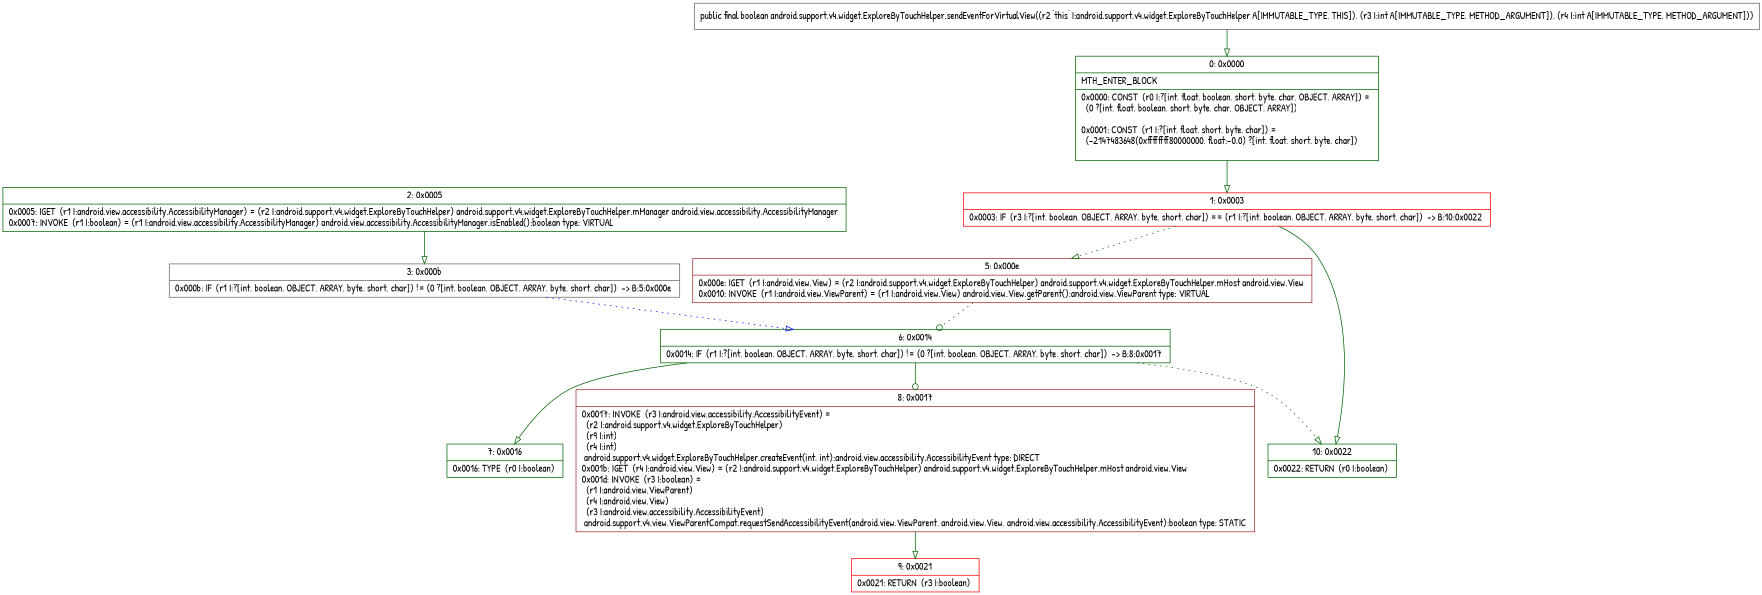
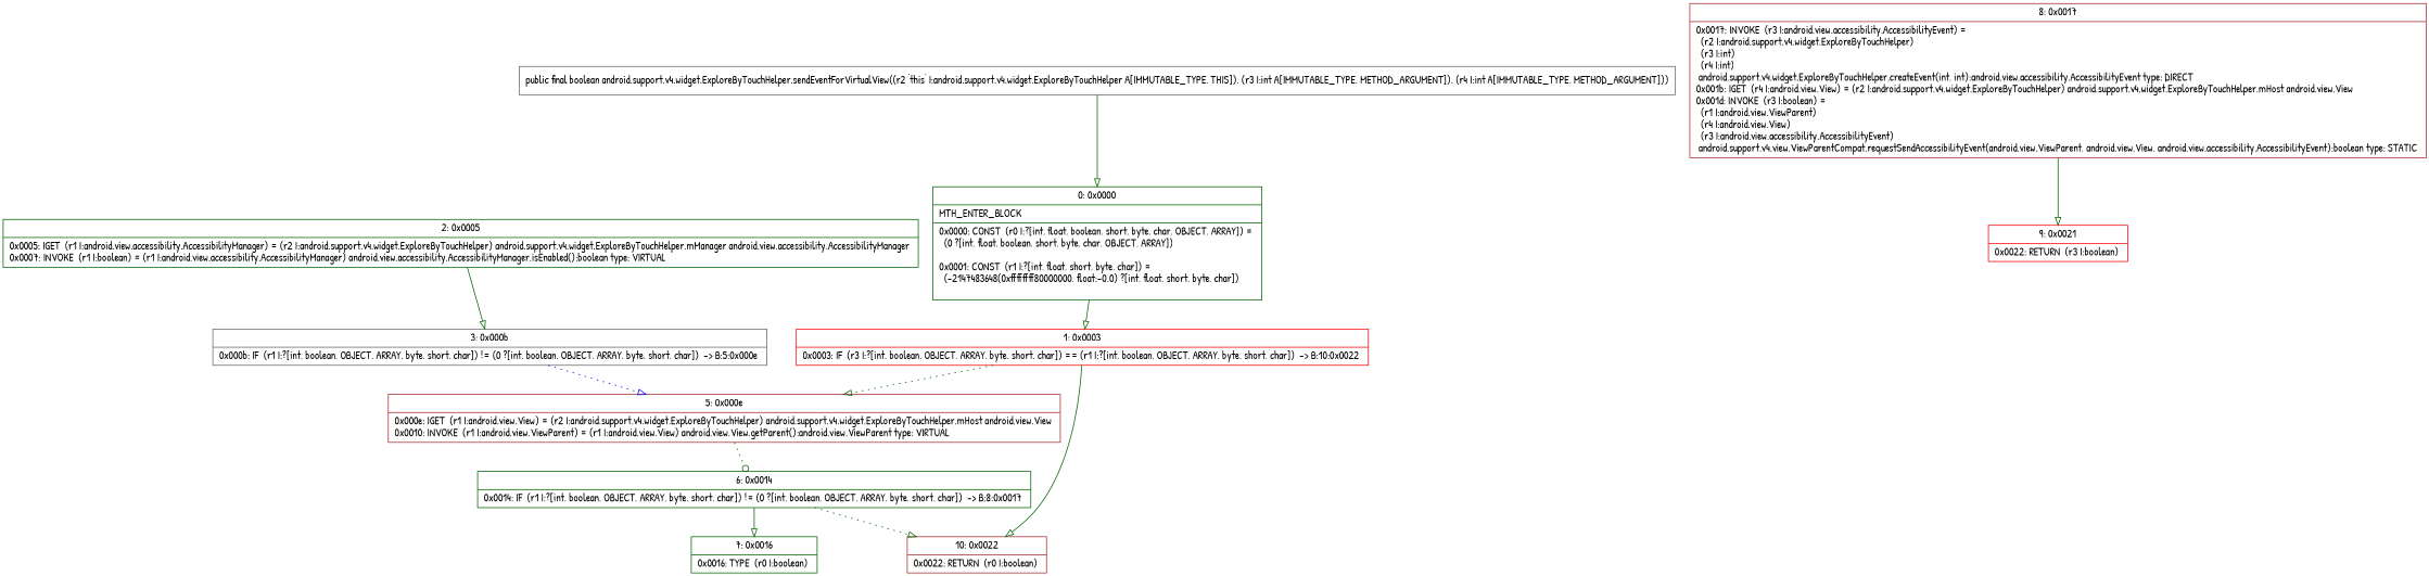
  digraph {
    fontname="Patrick Hand"
    node [color=darkgreen fontname="Patrick Hand" shape=record]
    edge [arrowhead=onormal color=darkgreen fontname="Patrick Hand" style=solid]
    n1 [label="{0\:\ 0x0000|MTH_ENTER_BLOCK\l|0x0000: CONST  (r0 I:?[int, float, boolean, short, byte, char, OBJECT, ARRAY]) = \l  (0 ?[int, float, boolean, short, byte, char, OBJECT, ARRAY])\l \l0x0001: CONST  (r1 I:?[int, float, short, byte, char]) = \l  (\-2147483648(0xffffffff80000000, float:\-0.0) ?[int, float, short, byte, char])\l \l}"]
    n2 [color=red label="{1\:\ 0x0003|0x0003: IF  (r3 I:?[int, boolean, OBJECT, ARRAY, byte, short, char]) == (r1 I:?[int, boolean, OBJECT, ARRAY, byte, short, char])  \-\> B:10:0x0022 \l}"]
-   n3 [label="{10\:\ 0x0022|0x0022: RETURN  (r0 I:boolean) \l}"]
+   n3 [color=brown label="{10\:\ 0x0022|0x0022: RETURN  (r0 I:boolean) \l}"]
    n4 [color=brown label="{5\:\ 0x000e|0x000e: IGET  (r1 I:android.view.View) = (r2 I:android.support.v4.widget.ExploreByTouchHelper) android.support.v4.widget.ExploreByTouchHelper.mHost android.view.View \l0x0010: INVOKE  (r1 I:android.view.ViewParent) = (r1 I:android.view.View) android.view.View.getParent():android.view.ViewParent type: VIRTUAL \l}"]
    n5 [label="{2\:\ 0x0005|0x0005: IGET  (r1 I:android.view.accessibility.AccessibilityManager) = (r2 I:android.support.v4.widget.ExploreByTouchHelper) android.support.v4.widget.ExploreByTouchHelper.mManager android.view.accessibility.AccessibilityManager \l0x0007: INVOKE  (r1 I:boolean) = (r1 I:android.view.accessibility.AccessibilityManager) android.view.accessibility.AccessibilityManager.isEnabled():boolean type: VIRTUAL \l}"]
    n6 [color=gray40 label="{3\:\ 0x000b|0x000b: IF  (r1 I:?[int, boolean, OBJECT, ARRAY, byte, short, char]) != (0 ?[int, boolean, OBJECT, ARRAY, byte, short, char])  \-\> B:5:0x000e \l}"]
    n7 [label="{6\:\ 0x0014|0x0014: IF  (r1 I:?[int, boolean, OBJECT, ARRAY, byte, short, char]) != (0 ?[int, boolean, OBJECT, ARRAY, byte, short, char])  \-\> B:8:0x0017 \l}"]
    n8 [label="{7\:\ 0x0016|0x0016: TYPE  (r0 I:boolean) \l}"]
-   n9 [color=brown label="{8\:\ 0x0017|0x0017: INVOKE  (r3 I:android.view.accessibility.AccessibilityEvent) = \l  (r2 I:android.support.v4.widget.ExploreByTouchHelper)\l  (r9 I:int)\l  (r4 I:int)\l android.support.v4.widget.ExploreByTouchHelper.createEvent(int, int):android.view.accessibility.AccessibilityEvent type: DIRECT \l0x001b: IGET  (r4 I:android.view.View) = (r2 I:android.support.v4.widget.ExploreByTouchHelper) android.support.v4.widget.ExploreByTouchHelper.mHost android.view.View \l0x001d: INVOKE  (r3 I:boolean) = \l  (r1 I:android.view.ViewParent)\l  (r4 I:android.view.View)\l  (r3 I:android.view.accessibility.AccessibilityEvent)\l android.support.v4.view.ViewParentCompat.requestSendAccessibilityEvent(android.view.ViewParent, android.view.View, android.view.accessibility.AccessibilityEvent):boolean type: STATIC \l}"]
-   n10 [color=red label="{9\:\ 0x0021|0x0021: RETURN  (r3 I:boolean) \l}"]
+   n9 [color=brown label="{8\:\ 0x0017|0x0017: INVOKE  (r3 I:android.view.accessibility.AccessibilityEvent) = \l  (r2 I:android.support.v4.widget.ExploreByTouchHelper)\l  (r3 I:int)\l  (r4 I:int)\l android.support.v4.widget.ExploreByTouchHelper.createEvent(int, int):android.view.accessibility.AccessibilityEvent type: DIRECT \l0x001b: IGET  (r4 I:android.view.View) = (r2 I:android.support.v4.widget.ExploreByTouchHelper) android.support.v4.widget.ExploreByTouchHelper.mHost android.view.View \l0x001d: INVOKE  (r3 I:boolean) = \l  (r1 I:android.view.ViewParent)\l  (r4 I:android.view.View)\l  (r3 I:android.view.accessibility.AccessibilityEvent)\l android.support.v4.view.ViewParentCompat.requestSendAccessibilityEvent(android.view.ViewParent, android.view.View, android.view.accessibility.AccessibilityEvent):boolean type: STATIC \l}"]
+   n10 [color=red label="{9\:\ 0x0021|0x0022: RETURN  (r3 I:boolean) \l}"]
    n11 [color=gray40 label="{public final boolean android.support.v4.widget.ExploreByTouchHelper.sendEventForVirtualView((r2 'this' I:android.support.v4.widget.ExploreByTouchHelper A[IMMUTABLE_TYPE, THIS]), (r3 I:int A[IMMUTABLE_TYPE, METHOD_ARGUMENT]), (r4 I:int A[IMMUTABLE_TYPE, METHOD_ARGUMENT])) }"]
    n1 -> n2
    n2 -> n3
    n2 -> n4 [style=dotted]
    n4 -> n7 [arrowhead=odot style=dotted]
    n5 -> n6
-   n6 -> n7 [color=blue style=dotted]
+   n6 -> n4 [color=blue style=dotted]
    n7 -> n3 [style=dotted]
    n7 -> n8
-   n7 -> n9 [arrowhead=odot]
    n9 -> n10
    n11 -> n1
  }
